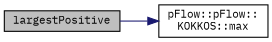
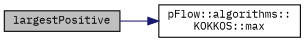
  digraph {
    rankdir=LR
    fontname="IBM Plex Mono"
    node [color=black fontname="IBM Plex Mono" fontsize=10 shape=record style=filled]
    n1 [fillcolor=grey75 fontcolor=black height=0.2 label=largestPositive width=0.4]
-   n2 [fillcolor=white height=0.2 label="pFlow::pFlow::\lKOKKOS::max" width=0.4]
+   n2 [fillcolor=white height=0.2 label="pFlow::algorithms::\lKOKKOS::max" width=0.4]
    n1 -> n2 [color=midnightblue fontname="IBM Plex Mono" fontsize=10 labelfontname=Helvetica labelfontsize=10 style=solid]
  }
